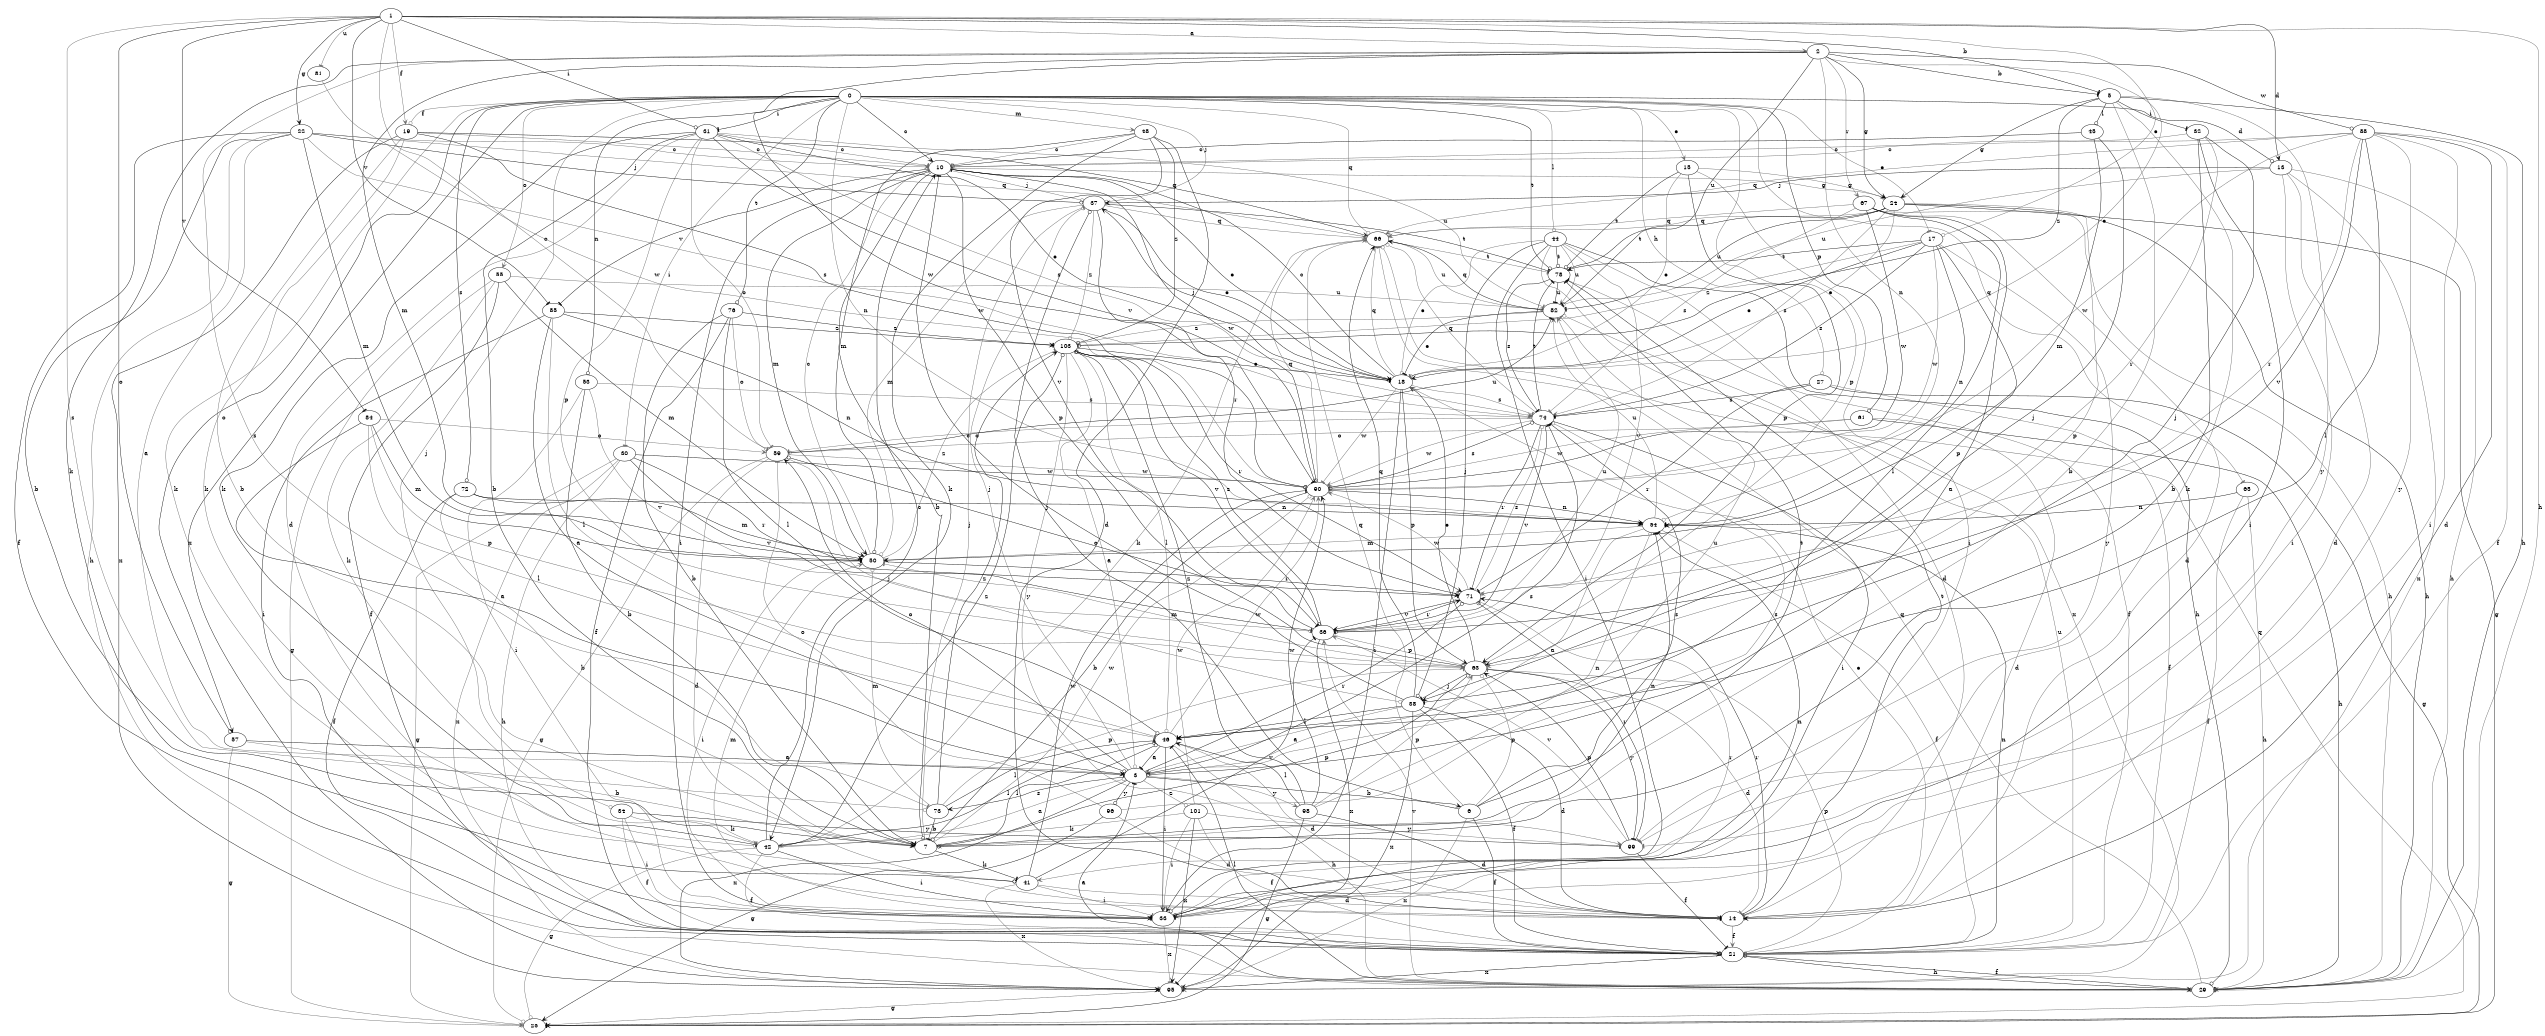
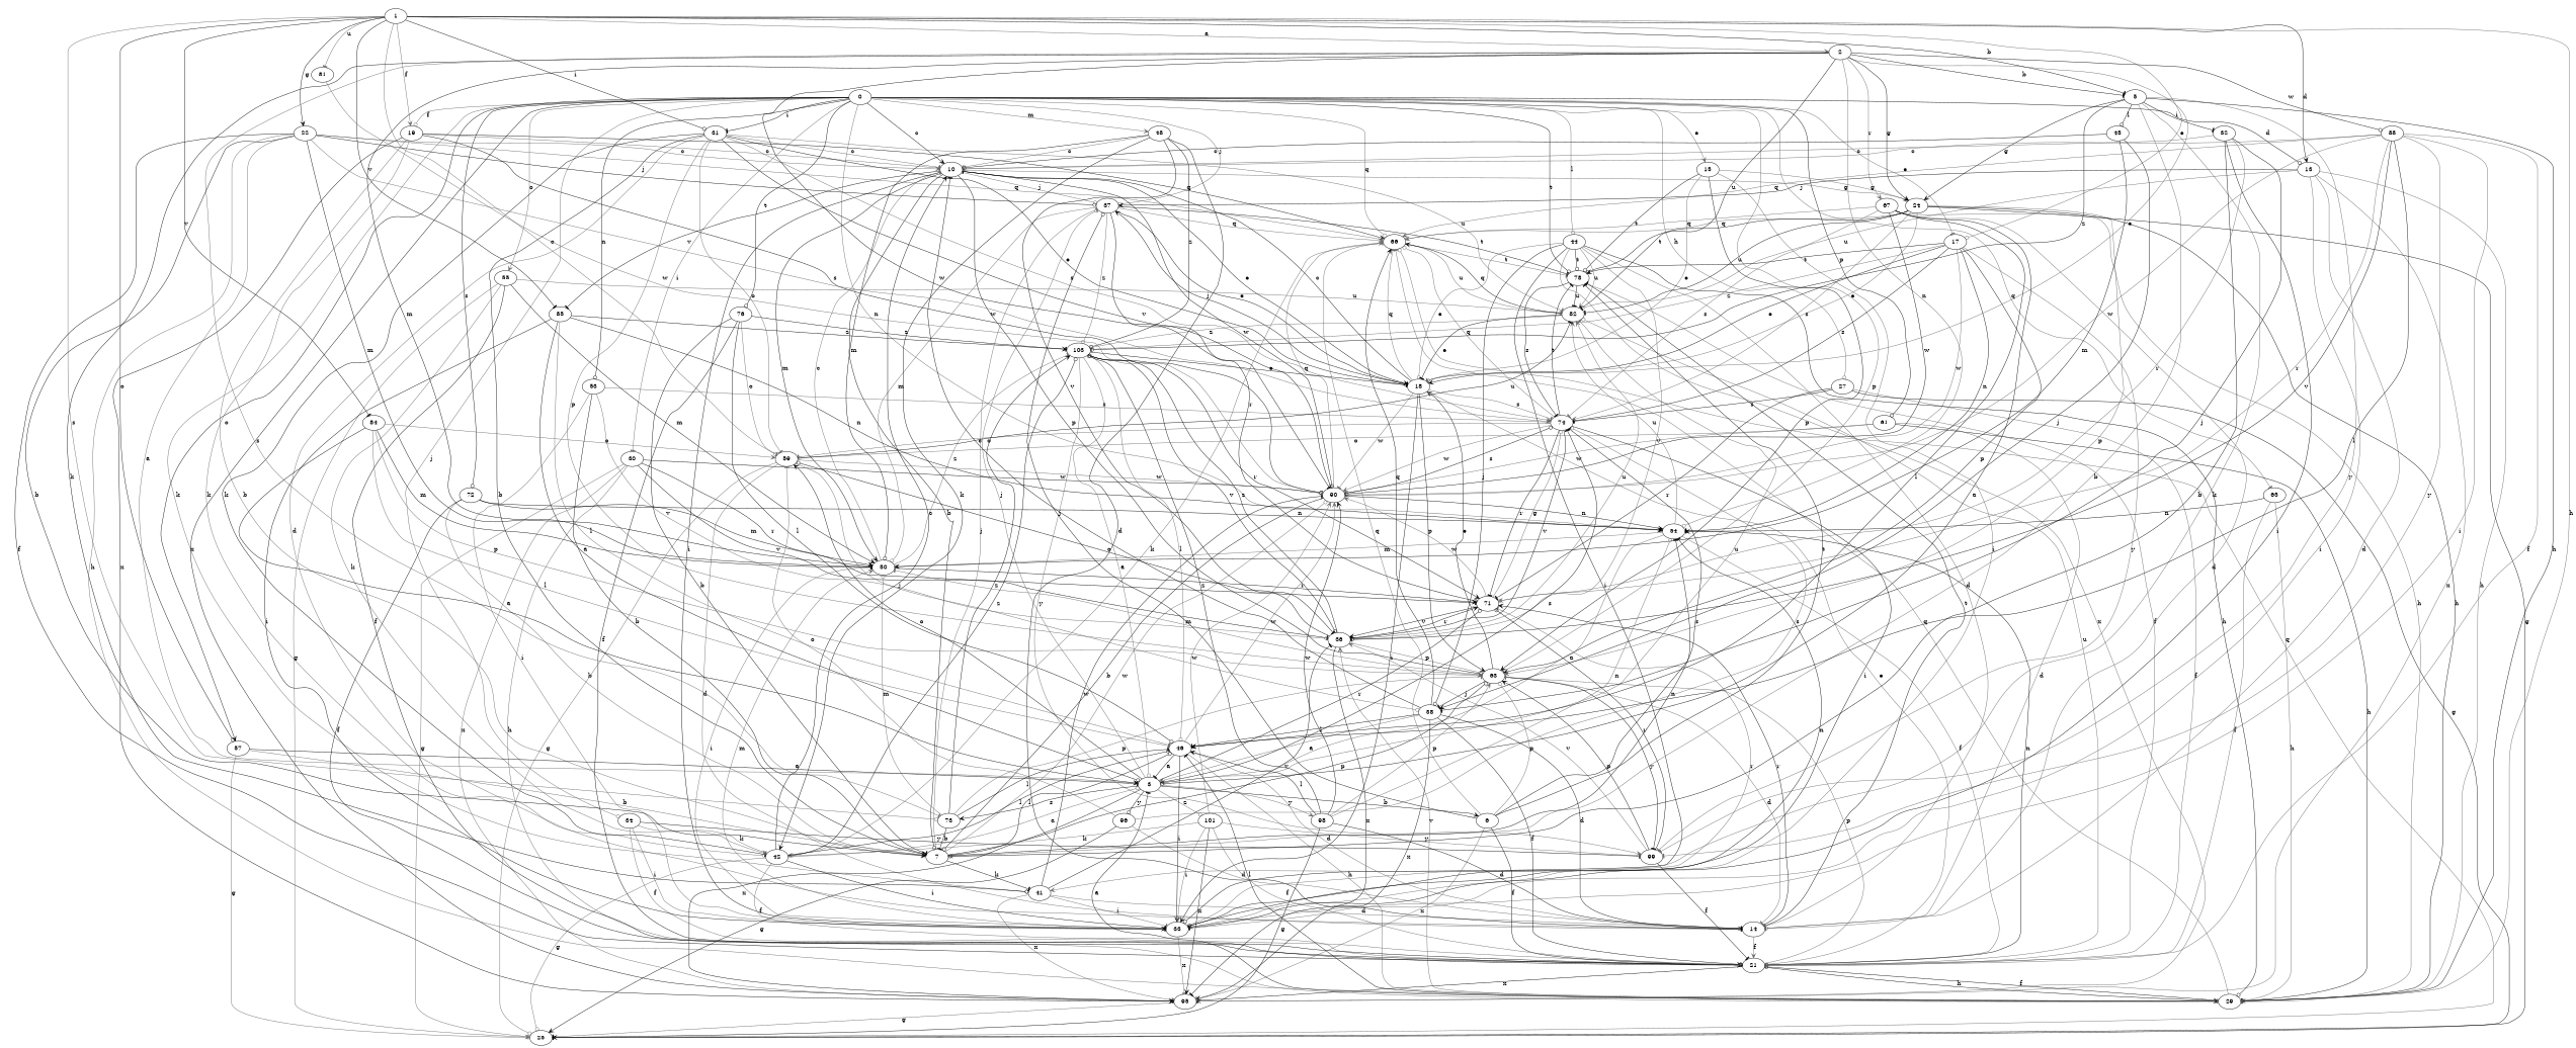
  strict digraph {
    edge [arrowhead=tee color=black]
    0
    10
    13
    15
    17
    19
    27
    30
    31
    34
    37
    41
    44
    48
    53
    54
    55
    57
    61
    63
    65
    66
    72
    76
    78
    95
    85
    18
    24
    50
    90
    7
    33
    29
    82
    14
    74
    99
    103
    42
    71
    21
    25
    n44 [label=36]
    59
    38
    3
    46
    1
    2
    5
    22
    73
    81
    84
    67
    88
    32
    45
    6
    96
    98
    101
    0 -> 10 [arrowhead=vee label=c]
    0 -> 13 [arrowhead=odot label=d]
    0 -> 15 [arrowhead=vee color=gray40 label=e]
    0 -> 17 [color=gray40 label=e]
    0 -> 19 [arrowhead=odot color=gray40 label=f]
    0 -> 27 [arrowhead=odot color=gray40 label=h]
    0 -> 30 [color=gray40 label=i]
    0 -> 31 [label=i]
    0 -> 34 [arrowhead=odot color=gray40 label=j]
    0 -> 37 [arrowhead=odot color=gray40 label=j]
    0 -> 41 [arrowhead=odot color=gray40 label=k]
    0 -> 44 [arrowhead=odot color=gray40 label=l]
    0 -> 48 [arrowhead=vee color=gray40 label=m]
    0 -> 53 [arrowhead=odot label=n]
    0 -> 54 [arrowhead=vee color=gray40 label=n]
    0 -> 55 [arrowhead=vee color=gray40 label=o]
    0 -> 57 [arrowhead=vee label=o]
    0 -> 61 [arrowhead=odot label=p]
    0 -> 63 [color=gray40 label=p]
    0 -> 65 [color=gray40 label=q]
    0 -> 66 [arrowhead=odot color=gray40 label=q]
    0 -> 72 [arrowhead=odot label=s]
    0 -> 76 [arrowhead=odot label=t]
    0 -> 78 [arrowhead=odot label=t]
    0 -> 95 [label=x]
    10 -> 37 [arrowhead=odot color=gray40 label=j]
    10 -> 63 [arrowhead=odot label=p]
    10 -> 85 [label=v]
    10 -> 18 [arrowhead=vee label=e]
    10 -> 24 [arrowhead=vee color=gray40 label=g]
    10 -> 50 [arrowhead=vee label=m]
    10 -> 90 [arrowhead=odot label=w]
    10 -> 7 [arrowhead=odot label=b]
    10 -> 33 [label=i]
    13 -> 37 [arrowhead=vee label=j]
    13 -> 95 [arrowhead=vee color=gray40 label=x]
    13 -> 33 [arrowhead=odot color=gray40 label=i]
    13 -> 29 [arrowhead=vee color=gray40 label=h]
    13 -> 82 [arrowhead=odot color=gray40 label=u]
    13 -> 14 [arrowhead=odot color=gray40 label=d]
    15 -> 63 [arrowhead=vee label=p]
    15 -> 78 [arrowhead=odot label=t]
    15 -> 18 [color=gray40 label=e]
    15 -> 24 [arrowhead=odot color=gray40 label=g]
    15 -> 33 [arrowhead=vee color=gray40 label=i]
    17 -> 54 [label=n]
    17 -> 63 [arrowhead=vee label=p]
    17 -> 78 [arrowhead=vee label=t]
    17 -> 18 [arrowhead=vee label=e]
    17 -> 90 [color=gray40 label=w]
    17 -> 74 [label=s]
    17 -> 99 [color=gray40 label=y]
    17 -> 103 [color=gray40 label=z]
    19 -> 10 [color=gray40 label=c]
    19 -> 66 [arrowhead=vee label=q]
    19 -> 95 [arrowhead=vee label=x]
    19 -> 90 [arrowhead=odot label=w]
    19 -> 7 [arrowhead=vee color=gray40 label=b]
    19 -> 42 [arrowhead=odot color=gray40 label=k]
    27 -> 74 [label=s]
    27 -> 71 [label=r]
    27 -> 21 [arrowhead=odot color=gray40 label=f]
    27 -> 25 [label=g]
    30 -> 95 [arrowhead=vee color=gray40 label=x]
    30 -> 90 [arrowhead=odot label=w]
    30 -> 29 [arrowhead=vee color=gray40 label=h]
    30 -> 71 [label=r]
    30 -> 25 [arrowhead=odot color=gray40 label=g]
    30 -> n44 [label=v]
    31 -> 10 [color=gray40 label=c]
    31 -> 63 [arrowhead=vee color=gray40 label=p]
    31 -> 18 [arrowhead=odot label=e]
    31 -> 90 [arrowhead=odot label=v]
    31 -> 7 [arrowhead=vee label=b]
    31 -> 82 [color=gray40 label=u]
    31 -> 14 [color=gray40 label=d]
    31 -> 74 [arrowhead=vee color=gray40 label=s]
    31 -> 42 [label=k]
    31 -> 59 [color=gray40 label=o]
    34 -> 33 [arrowhead=odot color=gray40 label=i]
    34 -> 99 [label=y]
    34 -> 42 [arrowhead=odot color=gray40 label=k]
    34 -> 21 [arrowhead=vee color=gray40 label=f]
    37 -> 66 [arrowhead=vee color=gray40 label=q]
    37 -> 78 [label=t]
    37 -> 18 [label=e]
    37 -> 50 [arrowhead=odot color=gray40 label=m]
    37 -> 103 [arrowhead=odot color=gray40 label=z]
    37 -> 71 [arrowhead=odot label=r]
    41 -> 95 [arrowhead=odot color=gray40 label=x]
    41 -> 90 [label=w]
    41 -> 33 [color=gray40 label=i]
    41 -> 14 [arrowhead=vee color=gray40 label=d]
    41 -> n44 [label=v]
    44 -> 78 [arrowhead=odot label=t]
    44 -> 95 [color=gray40 label=x]
    44 -> 18 [arrowhead=odot color=gray40 label=e]
    44 -> 33 [arrowhead=odot label=i]
    44 -> 29 [arrowhead=odot label=h]
    44 -> 82 [arrowhead=vee color=gray40 label=u]
    44 -> 14 [color=gray40 label=d]
    44 -> n44 [color=gray40 label=v]
    44 -> 38 [arrowhead=odot label=j]
    48 -> 10 [arrowhead=odot color=gray40 label=c]
    48 -> 50 [arrowhead=odot label=m]
    48 -> 14 [label=d]
    48 -> 103 [arrowhead=odot label=z]
    48 -> 42 [arrowhead=vee label=k]
    48 -> n44 [label=v]
    53 -> 7 [arrowhead=vee label=b]
    53 -> 33 [color=gray40 label=i]
    53 -> 74 [arrowhead=odot color=gray40 label=s]
    53 -> n44 [arrowhead=odot color=gray40 label=v]
    54 -> 50 [arrowhead=odot color=gray40 label=m]
    54 -> 82 [arrowhead=vee color=gray40 label=u]
    54 -> 21 [arrowhead=odot color=gray40 label=f]
    54 -> 3 [arrowhead=vee color=gray40 label=a]
    55 -> 50 [arrowhead=vee label=m]
    55 -> 82 [arrowhead=odot color=gray40 label=u]
    55 -> 42 [arrowhead=vee color=gray40 label=k]
    55 -> 21 [arrowhead=vee label=f]
    55 -> 25 [arrowhead=vee color=gray40 label=g]
    57 -> 7 [arrowhead=vee color=gray40 label=b]
    57 -> 25 [arrowhead=odot color=gray40 label=g]
    57 -> 3 [label=a]
    61 -> 90 [color=gray40 label=w]
    61 -> 29 [label=h]
    61 -> 14 [color=gray40 label=d]
    61 -> 59 [arrowhead=odot color=gray40 label=o]
    63 -> 18 [arrowhead=vee label=e]
    63 -> 50 [color=gray40 label=m]
    63 -> 14 [color=gray40 label=d]
    63 -> 99 [label=y]
    63 -> 38 [label=j]
    65 -> 54 [label=n]
    65 -> 29 [color=gray40 label=h]
    65 -> 21 [arrowhead=odot color=gray40 label=f]
    66 -> 78 [color=gray40 label=t]
    66 -> 82 [color=gray40 label=u]
    66 -> 42 [arrowhead=vee color=gray40 label=k]
    72 -> 54 [arrowhead=odot label=n]
    72 -> 50 [arrowhead=vee label=m]
    72 -> 7 [arrowhead=odot color=gray40 label=b]
    72 -> 21 [arrowhead=odot label=f]
    76 -> 7 [label=b]
    76 -> 103 [label=z]
    76 -> 21 [arrowhead=vee label=f]
    76 -> 59 [arrowhead=odot color=gray40 label=o]
    76 -> 46 [arrowhead=odot label=l]
    78 -> 82 [label=u]
    78 -> 74 [label=s]
    78 -> 21 [color=gray40 label=f]
    95 -> 25 [color=gray40 label=g]
    85 -> 54 [arrowhead=vee label=n]
    85 -> 33 [arrowhead=vee label=i]
    85 -> 103 [arrowhead=vee label=z]
    85 -> 3 [arrowhead=odot label=a]
    85 -> 46 [color=gray40 label=l]
    18 -> 10 [label=c]
    18 -> 37 [arrowhead=vee label=j]
    18 -> 63 [arrowhead=vee label=p]
    18 -> 66 [color=gray40 label=q]
    18 -> 90 [color=gray40 label=w]
    18 -> 33 [arrowhead=vee label=i]
    18 -> 74 [color=gray40 label=s]
    24 -> 63 [arrowhead=vee color=gray40 label=p]
    24 -> 66 [arrowhead=odot color=gray40 label=q]
    24 -> 78 [arrowhead=odot label=t]
    24 -> 18 [color=gray40 label=e]
    24 -> 29 [arrowhead=odot label=h]
    24 -> 82 [label=u]
    24 -> 74 [arrowhead=vee color=gray40 label=s]
    24 -> 25 [arrowhead=vee label=g]
    50 -> 10 [color=gray40 label=c]
    50 -> 33 [arrowhead=odot color=gray40 label=i]
    50 -> 103 [color=gray40 label=z]
    50 -> 71 [arrowhead=vee label=r]
    90 -> 54 [arrowhead=vee label=n]
    90 -> 66 [color=gray40 label=q]
    90 -> 7 [arrowhead=odot label=b]
    90 -> 74 [arrowhead=odot label=s]
    7 -> 37 [color=gray40 label=j]
    7 -> 41 [label=k]
    7 -> 54 [label=n]
    7 -> 63 [arrowhead=odot label=p]
    7 -> 90 [arrowhead=odot color=gray40 label=w]
    7 -> 46 [arrowhead=odot label=l]
    33 -> 54 [label=n]
    33 -> 95 [color=gray40 label=x]
    33 -> 50 [arrowhead=vee color=gray40 label=m]
    33 -> 71 [color=gray40 label=r]
    29 -> 66 [color=gray40 label=q]
    29 -> 21 [arrowhead=odot label=f]
    29 -> n44 [arrowhead=vee color=gray40 label=v]
    29 -> 3 [label=a]
    29 -> 46 [label=l]
    82 -> 66 [arrowhead=vee label=q]
    82 -> 18 [label=e]
    82 -> 103 [arrowhead=odot color=gray40 label=z]
    14 -> 78 [label=t]
    14 -> 71 [arrowhead=vee label=r]
    14 -> 21 [arrowhead=vee color=gray40 label=f]
    74 -> 66 [arrowhead=odot color=gray40 label=q]
    74 -> 78 [label=t]
    74 -> 90 [arrowhead=vee color=gray40 label=w]
    74 -> 33 [arrowhead=odot label=i]
    74 -> 71 [label=r]
    74 -> n44 [label=v]
    74 -> 59 [color=gray40 label=o]
    99 -> 63 [arrowhead=vee label=p]
    99 -> 71 [arrowhead=odot label=r]
    99 -> 21 [label=f]
    99 -> n44 [arrowhead=vee color=gray40 label=v]
    103 -> 18 [label=e]
    103 -> 99 [arrowhead=vee color=gray40 label=y]
    103 -> 71 [arrowhead=vee label=r]
    103 -> n44 [arrowhead=odot label=v]
    103 -> 3 [arrowhead=odot color=gray40 label=a]
    103 -> 46 [arrowhead=odot color=gray40 label=l]
    42 -> 10 [arrowhead=vee label=c]
    42 -> 33 [label=i]
    42 -> 103 [arrowhead=odot label=z]
    42 -> 21 [arrowhead=vee color=gray40 label=f]
    42 -> 25 [arrowhead=odot color=gray40 label=g]
    42 -> 3 [arrowhead=odot color=gray40 label=a]
    42 -> 46 [arrowhead=odot label=l]
    71 -> 90 [arrowhead=vee color=gray40 label=w]
-   71 -> 74 [arrowhead=odot color=gray40 label=s]
+   71 -> 74 [arrowhead=odot color=gray40 label=g]
    71 -> n44 [arrowhead=vee label=v]
    21 -> 54 [arrowhead=vee label=n]
    21 -> 63 [color=gray40 label=p]
    21 -> 95 [label=x]
    21 -> 18 [arrowhead=vee color=gray40 label=e]
    21 -> 29 [arrowhead=vee label=h]
    21 -> 82 [arrowhead=odot color=gray40 label=u]
    25 -> 66 [arrowhead=odot color=gray40 label=q]
    n44 -> 63 [arrowhead=odot color=gray40 label=p]
    n44 -> 95 [label=x]
    n44 -> 82 [arrowhead=vee color=gray40 label=u]
    n44 -> 103 [arrowhead=odot label=z]
    n44 -> 71 [arrowhead=vee label=r]
    n44 -> 59 [arrowhead=odot label=o]
    59 -> 90 [arrowhead=odot color=gray40 label=w]
    59 -> 82 [label=u]
    59 -> 14 [color=gray40 label=d]
    59 -> 25 [arrowhead=odot color=gray40 label=g]
    59 -> 38 [arrowhead=odot color=gray40 label=j]
    38 -> 10 [label=c]
    38 -> 66 [arrowhead=vee label=q]
    38 -> 95 [arrowhead=vee label=x]
    38 -> 14 [label=d]
    38 -> 21 [arrowhead=odot label=f]
    38 -> 3 [arrowhead=vee color=gray40 label=a]
    38 -> 46 [label=l]
    3 -> 37 [arrowhead=odot color=gray40 label=j]
    3 -> 95 [arrowhead=vee label=x]
    3 -> 82 [color=gray40 label=u]
    3 -> 74 [label=s]
    3 -> 71 [arrowhead=odot label=r]
    3 -> 59 [arrowhead=vee label=o]
    3 -> 73 [arrowhead=vee label=s]
    3 -> 6 [arrowhead=vee label=b]
    3 -> 96 [arrowhead=odot label=y]
    3 -> 98 [arrowhead=vee color=gray40 label=y]
    3 -> 101 [arrowhead=odot color=gray40 label=z]
    46 -> 90 [arrowhead=vee color=gray40 label=w]
    46 -> 33 [arrowhead=vee label=i]
    46 -> 29 [color=gray40 label=h]
    46 -> 14 [color=gray40 label=d]
    46 -> 3 [label=a]
    1 -> 13 [arrowhead=vee label=d]
    1 -> 17 [arrowhead=odot color=gray40 label=e]
    1 -> 19 [arrowhead=vee color=gray40 label=f]
    1 -> 31 [arrowhead=odot label=i]
    1 -> 57 [arrowhead=odot label=o]
    1 -> 85 [label=v]
    1 -> 29 [arrowhead=odot color=gray40 label=h]
    1 -> 59 [color=gray40 label=o]
    1 -> 2 [arrowhead=vee color=gray40 label=a]
    1 -> 5 [label=b]
    1 -> 22 [arrowhead=vee label=g]
    1 -> 73 [arrowhead=odot color=gray40 label=s]
    1 -> 81 [color=gray40 label=u]
    1 -> 84 [label=v]
    2 -> 41 [arrowhead=odot label=k]
    2 -> 54 [arrowhead=odot color=gray40 label=n]
    2 -> 18 [arrowhead=odot color=gray40 label=e]
    2 -> 24 [arrowhead=vee label=g]
    2 -> 50 [arrowhead=odot label=m]
    2 -> 90 [label=w]
    2 -> 82 [label=u]
    2 -> 5 [label=b]
    2 -> 73 [color=gray40 label=s]
    2 -> 67 [arrowhead=vee color=gray40 label=r]
    2 -> 88 [arrowhead=odot label=w]
    5 -> 41 [arrowhead=vee color=gray40 label=k]
    5 -> 24 [arrowhead=vee label=g]
    5 -> 7 [arrowhead=vee color=gray40 label=b]
    5 -> 29 [label=h]
    5 -> 99 [color=gray40 label=y]
    5 -> 103 [arrowhead=odot label=z]
    5 -> 32 [label=i]
    5 -> 45 [arrowhead=odot label=l]
    22 -> 10 [arrowhead=vee color=gray40 label=c]
    22 -> 37 [arrowhead=odot label=j]
    22 -> 66 [arrowhead=odot color=gray40 label=q]
    22 -> 50 [label=m]
    22 -> 7 [arrowhead=vee label=b]
    22 -> 29 [arrowhead=odot color=gray40 label=h]
    22 -> 74 [arrowhead=vee color=gray40 label=s]
    22 -> 21 [arrowhead=odot label=f]
    22 -> 3 [arrowhead=vee color=gray40 label=a]
    73 -> 63 [color=gray40 label=p]
    73 -> 50 [arrowhead=odot color=gray40 label=m]
    73 -> 7 [label=b]
    73 -> 103 [arrowhead=vee label=z]
    73 -> 46 [label=l]
    81 -> 90 [color=gray40 label=w]
    84 -> 63 [arrowhead=vee color=gray40 label=p]
    84 -> 50 [label=m]
    84 -> 59 [arrowhead=vee color=gray40 label=o]
    84 -> 3 [arrowhead=vee label=a]
    84 -> 46 [color=gray40 label=l]
    67 -> 66 [arrowhead=vee color=gray40 label=q]
    67 -> 90 [arrowhead=odot label=w]
    67 -> 29 [color=gray40 label=h]
    67 -> 14 [color=gray40 label=d]
    67 -> 74 [color=gray40 label=s]
    67 -> 3 [arrowhead=odot label=a]
    67 -> 46 [arrowhead=vee label=l]
    88 -> 10 [color=gray40 label=c]
    88 -> 66 [arrowhead=vee color=gray40 label=q]
    88 -> 90 [arrowhead=odot color=gray40 label=w]
    88 -> 33 [color=gray40 label=i]
-   88 -> 14 [arrowhead=vee label=d]
    88 -> 99 [color=gray40 label=y]
    88 -> 71 [arrowhead=vee color=gray40 label=r]
    88 -> 21 [arrowhead=odot color=gray40 label=f]
    88 -> n44 [arrowhead=odot label=v]
    88 -> 46 [arrowhead=vee label=l]
    32 -> 10 [arrowhead=odot color=gray40 label=c]
    32 -> 7 [arrowhead=odot label=b]
    32 -> 33 [label=i]
    32 -> 71 [arrowhead=odot color=gray40 label=r]
    32 -> 38 [label=j]
    45 -> 10 [arrowhead=odot label=c]
    45 -> 50 [arrowhead=vee label=m]
    45 -> 38 [arrowhead=vee label=j]
    6 -> 37 [arrowhead=odot label=j]
    6 -> 63 [arrowhead=odot color=gray40 label=p]
    6 -> 66 [arrowhead=vee color=gray40 label=q]
    6 -> 78 [label=t]
    6 -> 95 [color=gray40 label=x]
    6 -> 74 [label=s]
    6 -> 21 [arrowhead=odot label=f]
    96 -> 14 [arrowhead=odot color=gray40 label=d]
    96 -> 74 [arrowhead=odot color=gray40 label=s]
    96 -> 25 [arrowhead=vee label=g]
    96 -> 59 [color=gray40 label=o]
    98 -> 54 [arrowhead=odot color=gray40 label=n]
    98 -> 63 [arrowhead=vee color=gray40 label=p]
    98 -> 90 [arrowhead=vee label=w]
    98 -> 14 [label=d]
    98 -> 103 [arrowhead=odot label=z]
    98 -> 25 [label=g]
    98 -> 46 [arrowhead=vee label=l]
    101 -> 95 [arrowhead=vee label=x]
    101 -> 90 [arrowhead=vee color=gray40 label=w]
    101 -> 33 [arrowhead=vee color=gray40 label=i]
    101 -> 99 [color=gray40 label=y]
    101 -> 42 [arrowhead=odot color=gray40 label=k]
    101 -> 21 [arrowhead=odot color=gray40 label=f]
  }
